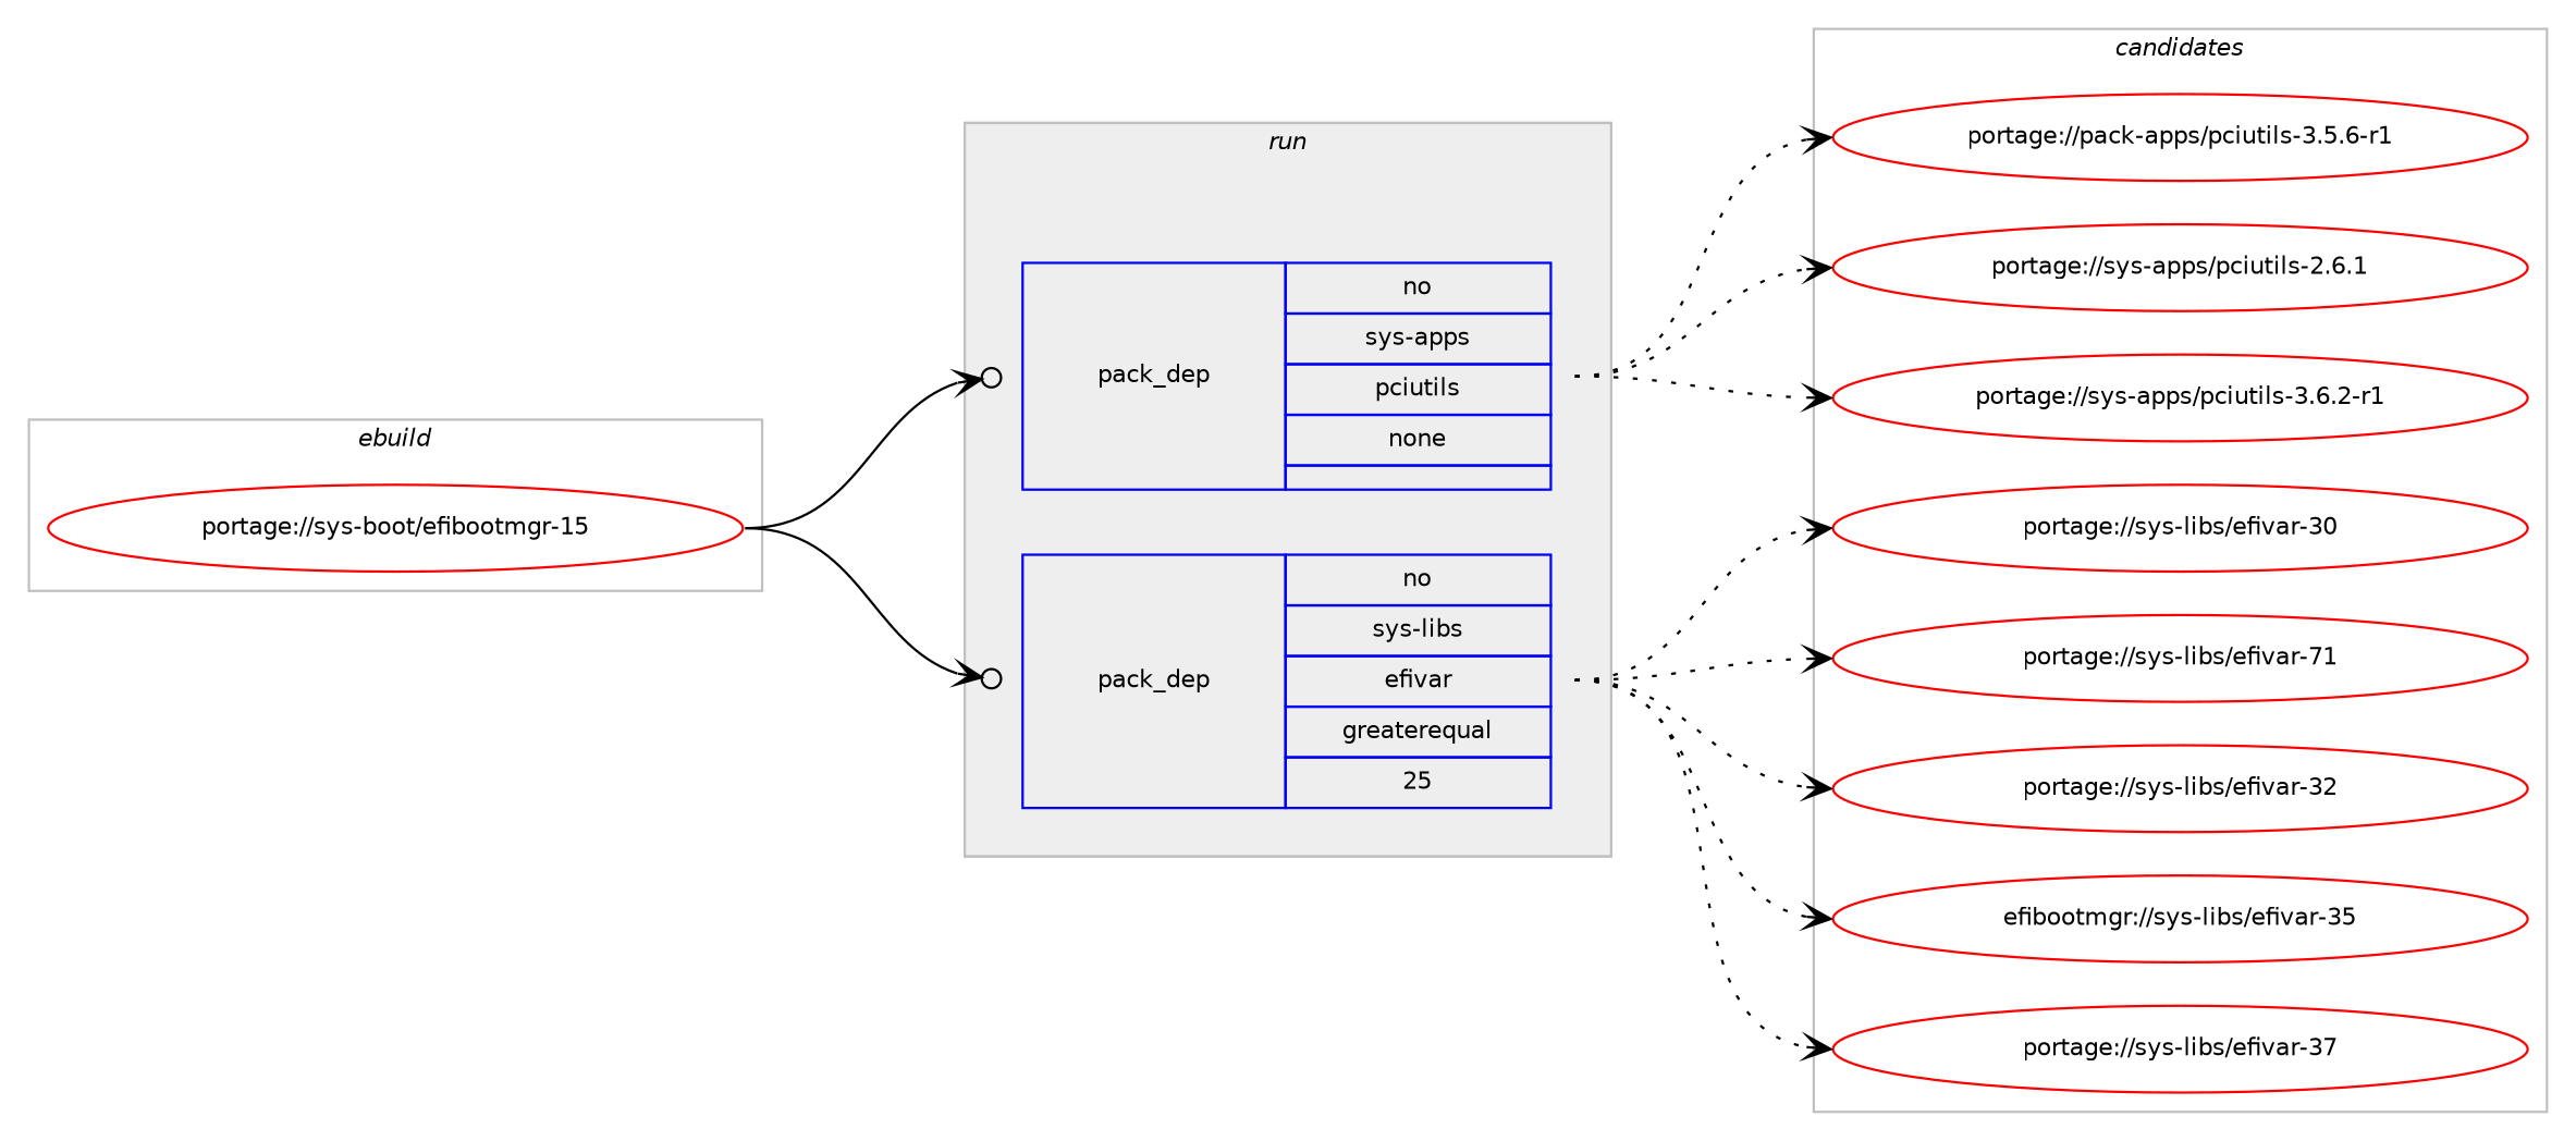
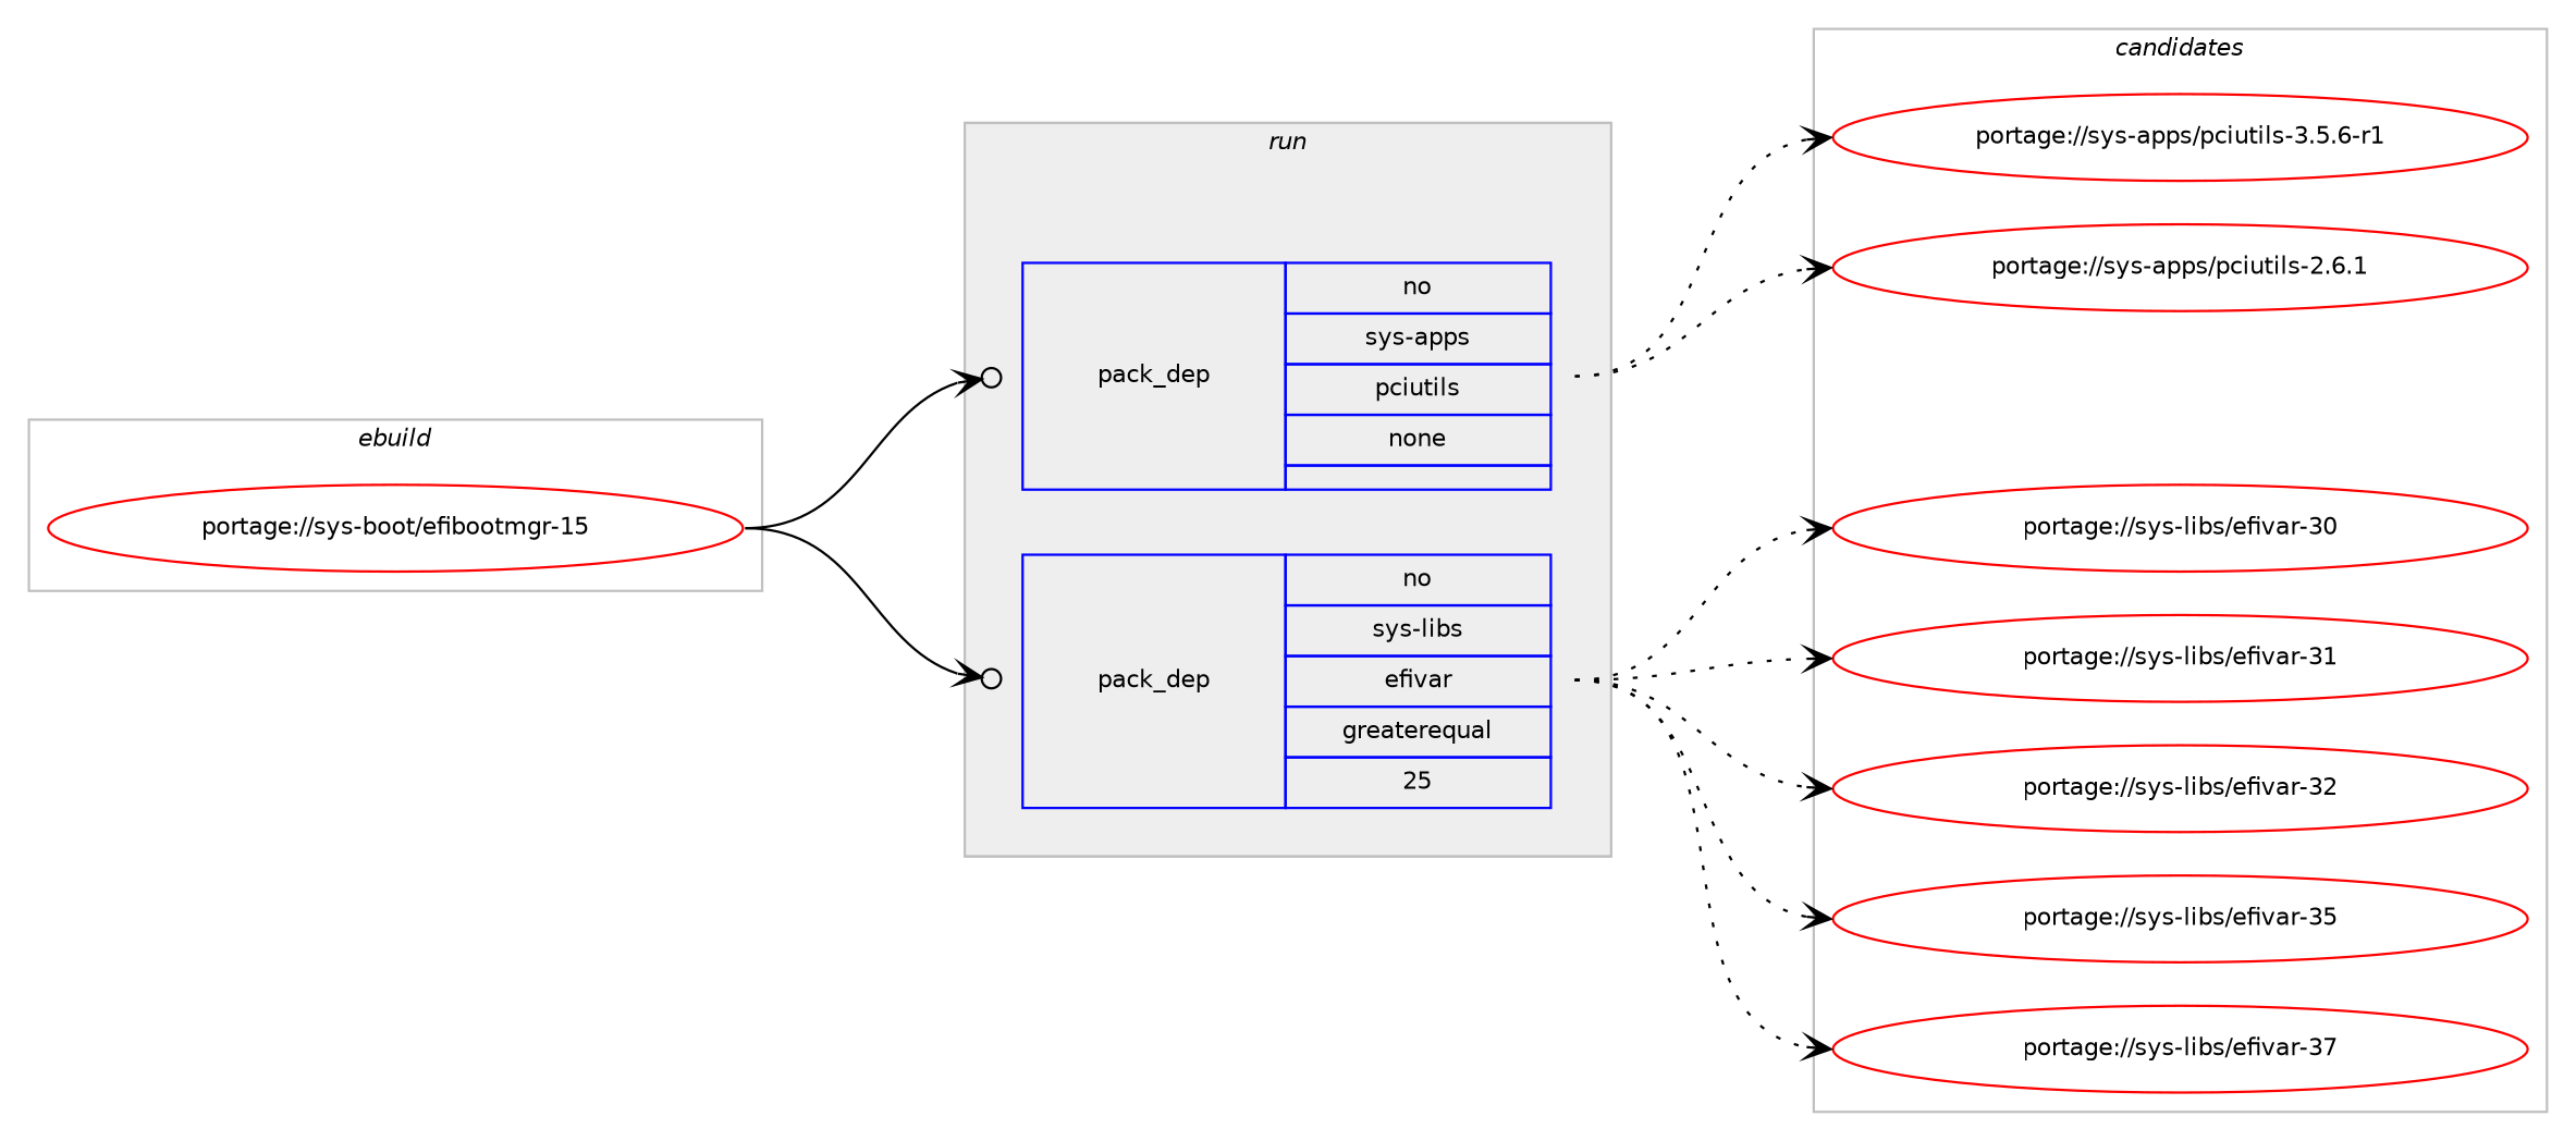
  digraph {
    compound=true
    concentrate=true
    fontname=Helvetica
    fontsize=10
    newrank=true
    rankdir=LR
    ranksep=1.5
    node [color=red fontname=Helvetica fontsize=10]
    edge [arrowhead=vee headport=w style=dotted tailport=e weight=100]
    n1 [label="portage://sys-boot/efibootmgr-15" width=4]
    n2 [color=blue label=<<TABLE BORDER="0" CELLBORDER="1" CELLSPACING="0" CELLPADDING="4" WIDTH="220"><TR><TD ROWSPAN="6" CELLPADDING="30">pack_dep</TD></TR><TR><TD WIDTH="110">no</TD></TR><TR><TD>sys-apps</TD></TR><TR><TD>pciutils</TD></TR><TR><TD>none</TD></TR><TR><TD></TD></TR></TABLE>> shape=none]
    n3 [color=blue label=<<TABLE BORDER="0" CELLBORDER="1" CELLSPACING="0" CELLPADDING="4" WIDTH="220"><TR><TD ROWSPAN="6" CELLPADDING="30">pack_dep</TD></TR><TR><TD WIDTH="110">no</TD></TR><TR><TD>sys-libs</TD></TR><TR><TD>efivar</TD></TR><TR><TD>greaterequal</TD></TR><TR><TD>25</TD></TR></TABLE>> shape=none]
-   n4 [label="portage://pack-apps/pciutils-3.5.6-r1" width=4]
+   n4 [label="portage://sys-apps/pciutils-3.5.6-r1" width=4]
    n5 [label="portage://sys-apps/pciutils-2.6.1" width=4]
-   n6 [label="portage://sys-apps/pciutils-3.6.2-r1" width=4]
    n7 [label="portage://sys-libs/efivar-30" width=4]
-   n8 [label="portage://sys-libs/efivar-71" width=4]
+   n8 [label="portage://sys-libs/efivar-31" width=4]
    n9 [label="portage://sys-libs/efivar-32" width=4]
-   n10 [label="efibootmgr://sys-libs/efivar-35" width=4]
+   n10 [label="portage://sys-libs/efivar-35" width=4]
    n11 [label="portage://sys-libs/efivar-37" width=4]
    subgraph cluster_1 {
      color=gray
      label=<<i>ebuild</i>>
      rank=same
      n1
    }
    subgraph cluster_2 {
      color=gray
      label=<<i>dependencies</i>>
      subgraph cluster_3 {
        color=gray
        fillcolor="#eeeeee"
        label=<<i>compile</i>>
        style=filled
      }
      subgraph cluster_4 {
        color=gray
        fillcolor="#eeeeee"
        label=<<i>compile and run</i>>
        style=filled
        subgraph sub_5 {
          color=gray
          fillcolor="#eeeeee"
          label=<<i>compile and run</i>>
          style=filled
          n2
        }
        subgraph sub_6 {
          color=gray
          fillcolor="#eeeeee"
          label=<<i>compile and run</i>>
          style=filled
          n3
        }
      }
      subgraph cluster_7 {
        color=gray
        fillcolor="#eeeeee"
        label=<<i>run</i>>
        style=filled
      }
    }
    subgraph cluster_8 {
      color=gray
      label=<<i>candidates</i>>
      rank=same
      subgraph sub_9 {
        color=black
        label=<<i>candidates</i>>
        nodesep=1
        rank=same
        n4
        n5
-       n6
      }
      subgraph sub_10 {
        color=black
        label=<<i>candidates</i>>
        nodesep=1
        rank=same
        n7
        n8
        n9
        n10
        n11
      }
    }
    n1 -> n2 [arrowhead=odotvee style=solid weight=20]
    n1 -> n3 [arrowhead=odotvee style=solid weight=20]
    n2 -> n4
    n2 -> n5
-   n2 -> n6
    n3 -> n7
    n3 -> n8
    n3 -> n9
    n3 -> n10
    n3 -> n11
  }
